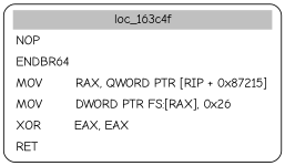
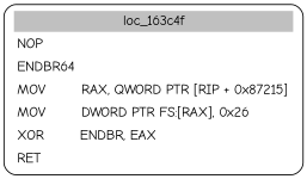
  digraph {
    fontname="Comic Neue"
-   n1 [fontname="Comic Neue" label=<<table border="0" cellborder="0" cellpadding="3"><tr><td align="center" colspan="2" bgcolor="grey">loc_163c4f</td></tr><tr><td align="left">NOP        </td></tr><tr><td align="left">ENDBR64    </td></tr><tr><td align="left">MOV        RAX, QWORD PTR [RIP + 0x87215]</td></tr><tr><td align="left">MOV        DWORD PTR FS:[RAX], 0x26</td></tr><tr><td align="left">XOR        EAX, EAX</td></tr><tr><td align="left">RET        </td></tr></table>> shape=Mrecord]
+   n1 [fontname="Comic Neue" label=<<table border="0" cellborder="0" cellpadding="3"><tr><td align="center" colspan="2" bgcolor="grey">loc_163c4f</td></tr><tr><td align="left">NOP        </td></tr><tr><td align="left">ENDBR64    </td></tr><tr><td align="left">MOV        RAX, QWORD PTR [RIP + 0x87215]</td></tr><tr><td align="left">MOV        DWORD PTR FS:[RAX], 0x26</td></tr><tr><td align="left">XOR        ENDBR, EAX</td></tr><tr><td align="left">RET        </td></tr></table>> shape=Mrecord]
  }
